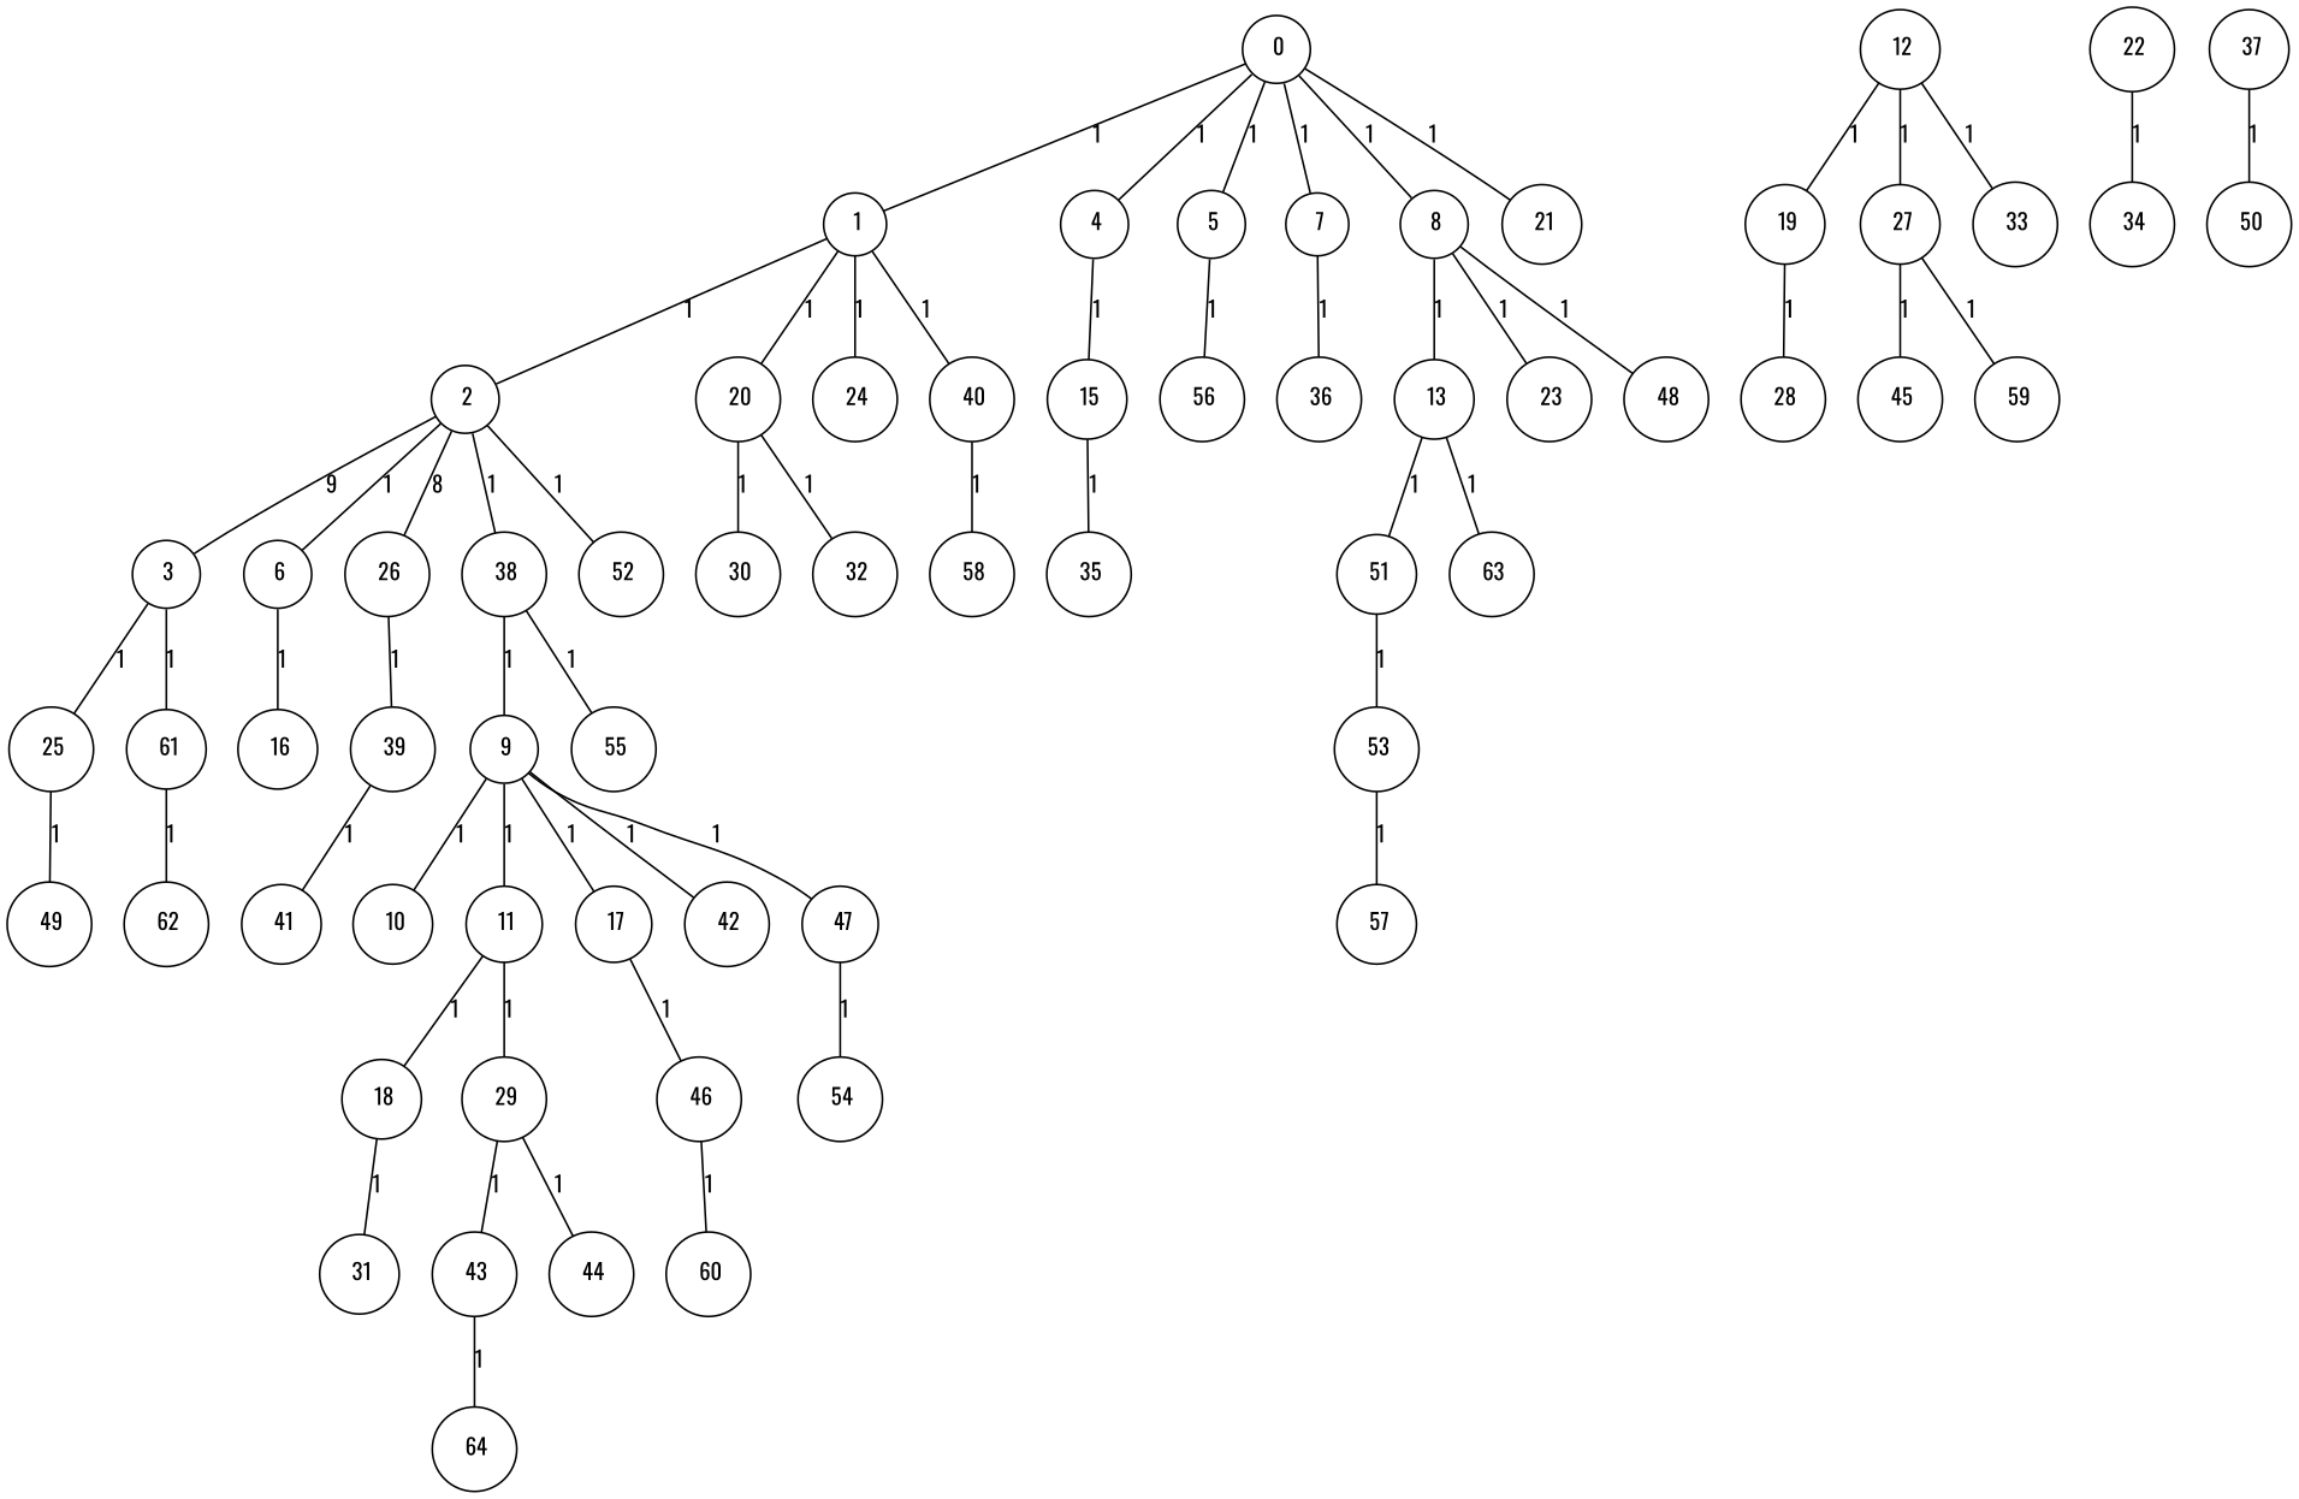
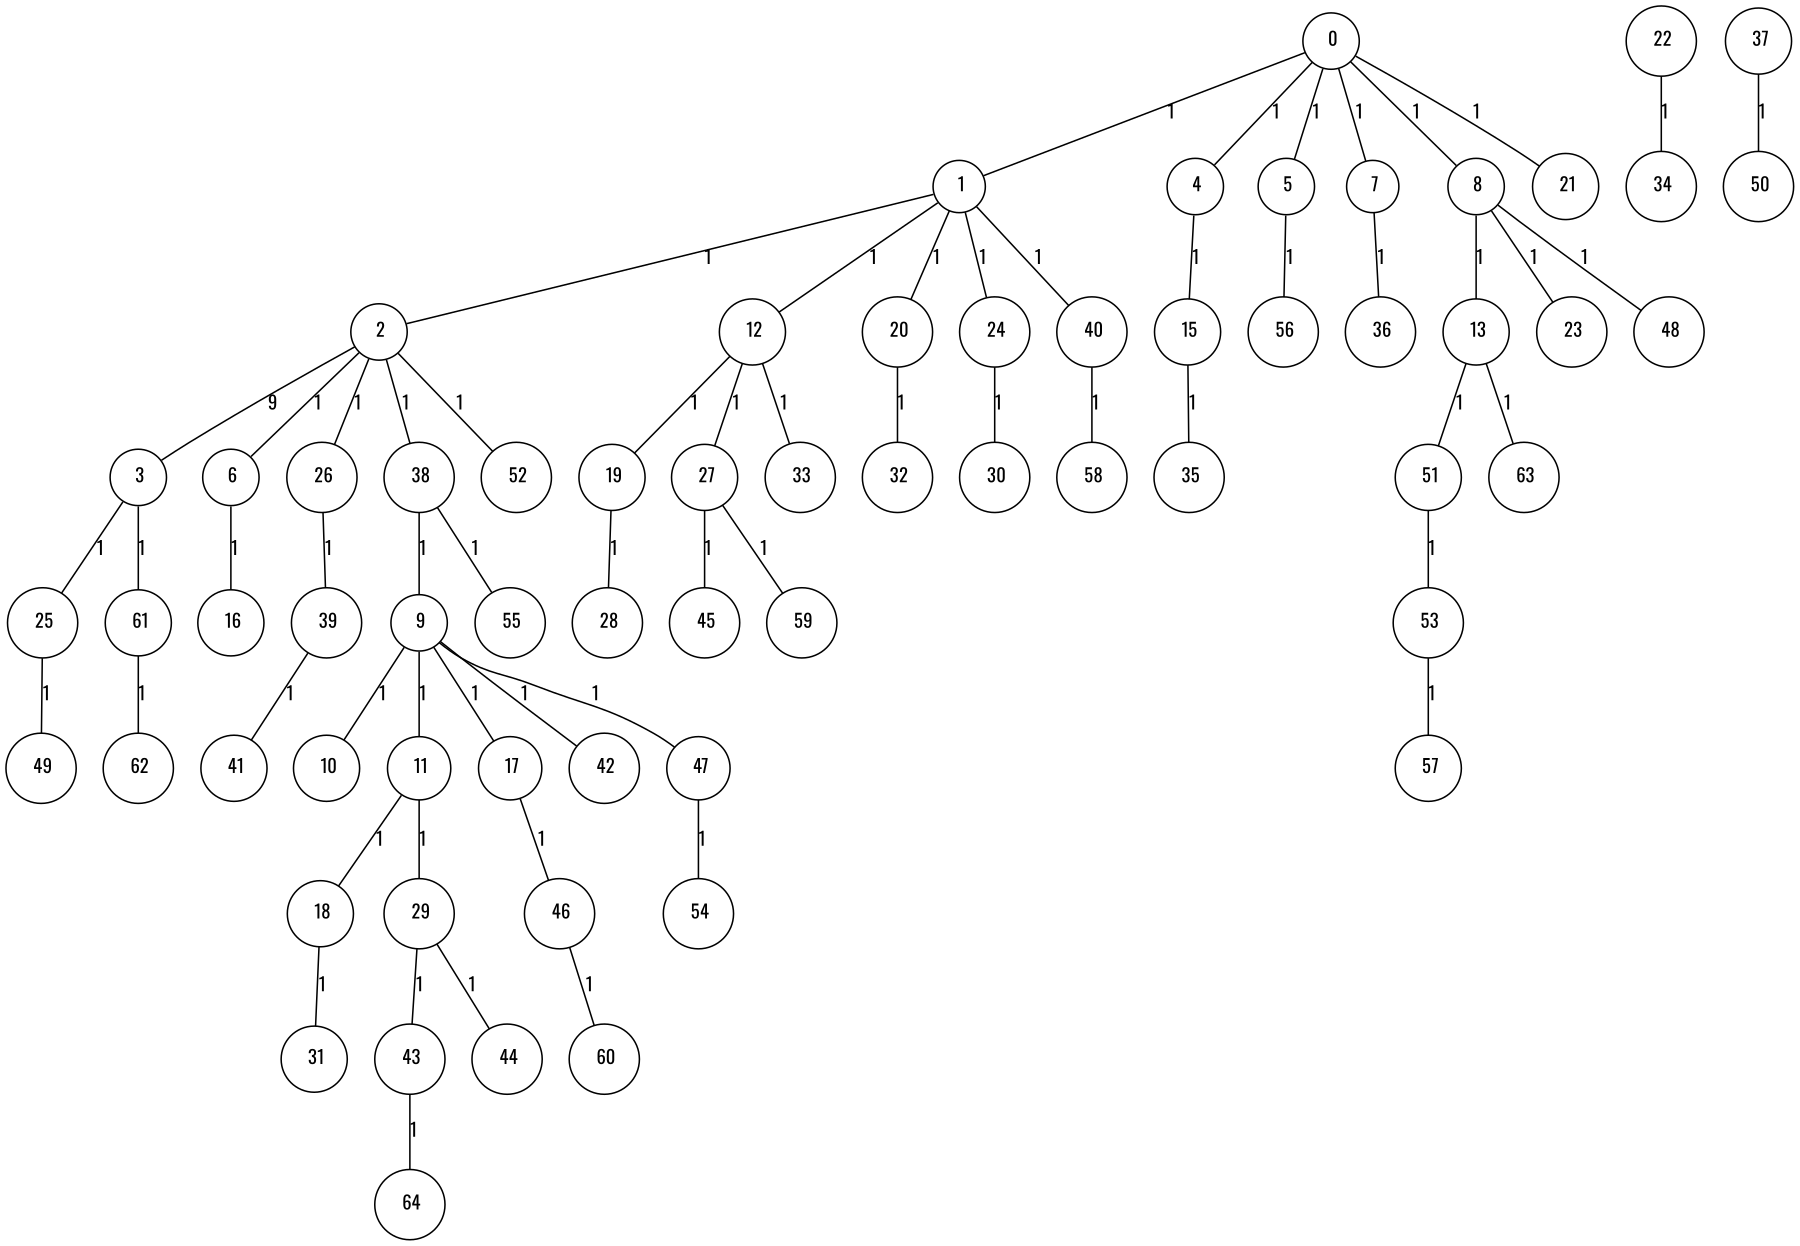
  graph {
    fixedsize="true;"
    fontname=Oswald
    node [color=black fontname=Oswald fontsize=12 hight=.12 shape=circle]
    edge [fontname=Oswald fontsize=12]
    n1 [label=" 0" width=.12]
    n2 [label=" 1" width=.12]
    n3 [label=" 4" width=.12]
    n4 [label=" 5" width=.12]
    n5 [label=" 7" width=.12]
    n6 [label=" 8" width=.12]
    n7 [label=" 21" width=.12]
    n8 [label=" 2" width=.12]
    n9 [label=" 12" width=.12]
    n10 [label=" 20" width=.12]
    n11 [label=" 24" width=.12]
    n12 [label=" 40" width=.12]
    n13 [label=" 15" width=.12]
    n14 [label=" 56" width=.12]
    n15 [label=" 36" width=.12]
    n16 [label=" 13" width=.12]
    n17 [label=" 23" width=.12]
    n18 [label=" 48" width=.12]
    n19 [label=" 3" width=.12]
    n20 [label=" 6" width=.12]
    n21 [label=" 26" width=.12]
    n22 [label=" 38" width=.12]
    n23 [label=" 52" width=.12]
    n24 [label=" 19" width=.12]
    n25 [label=" 27" width=.12]
    n26 [label=" 33" width=.12]
    n27 [label=" 30" width=.12]
    n28 [label=" 32" width=.12]
    n29 [label=" 58" width=.12]
    n30 [label=" 25" width=.12]
    n31 [label=" 61" width=.12]
    n32 [label=" 16" width=.12]
    n33 [label=" 9" width=.12]
    n34 [label=" 10" width=.12]
    n35 [label=" 11" width=.12]
    n36 [label=" 17" width=.12]
    n37 [label=" 42" width=.12]
    n38 [label=" 47" width=.12]
    n39 [label=" 39" width=.12]
    n40 [label=" 55" width=.12]
    n41 [label=" 49" width=.12]
    n42 [label=" 62" width=.12]
    n43 [label=" 35" width=.12]
    n44 [label=" 22" width=.12]
    n45 [label=" 34" width=.12]
    n46 [label=" 51" width=.12]
    n47 [label=" 63" width=.12]
    n48 [label=" 18" width=.12]
    n49 [label=" 29" width=.12]
    n50 [label=" 46" width=.12]
    n51 [label=" 54" width=.12]
    n52 [label=" 31" width=.12]
    n53 [label=" 43" width=.12]
    n54 [label=" 44" width=.12]
    n55 [label=" 28" width=.12]
    n56 [label=" 45" width=.12]
    n57 [label=" 59" width=.12]
    n58 [label=" 53" width=.12]
    n59 [label=" 60" width=.12]
    n60 [label=" 37" width=.12]
    n61 [label=" 50" width=.12]
    n62 [label=" 41" width=.12]
    n63 [label=" 64" width=.12]
    n64 [label=" 57" width=.12]
    n1 -- n2 [label=1]
    n1 -- n3 [label=1]
    n1 -- n4 [label=1]
    n1 -- n5 [label=1]
    n1 -- n6 [label=1]
    n1 -- n7 [label=1]
    n2 -- n8 [label=1]
+   n2 -- n9 [label=1]
    n2 -- n10 [label=1]
    n2 -- n11 [label=1]
    n2 -- n12 [label=1]
    n3 -- n13 [label=1]
    n4 -- n14 [label=1]
    n5 -- n15 [label=1]
    n6 -- n16 [label=1]
    n6 -- n17 [label=1]
    n6 -- n18 [label=1]
    n8 -- n19 [label=9]
    n8 -- n20 [label=1]
-   n8 -- n21 [label=8]
+   n8 -- n21 [label=1]
    n8 -- n22 [label=1]
    n8 -- n23 [label=1]
    n9 -- n24 [label=1]
    n9 -- n25 [label=1]
    n9 -- n26 [label=1]
-   n10 -- n27 [label=1]
+   n11 -- n27 [label=1]
    n10 -- n28 [label=1]
    n12 -- n29 [label=1]
    n13 -- n43 [label=1]
    n16 -- n46 [label=1]
    n16 -- n47 [label=1]
    n19 -- n30 [label=1]
    n19 -- n31 [label=1]
    n20 -- n32 [label=1]
    n21 -- n39 [label=1]
    n22 -- n33 [label=1]
    n22 -- n40 [label=1]
    n24 -- n55 [label=1]
    n25 -- n56 [label=1]
    n25 -- n57 [label=1]
    n30 -- n41 [label=1]
    n31 -- n42 [label=1]
    n33 -- n34 [label=1]
    n33 -- n35 [label=1]
    n33 -- n36 [label=1]
    n33 -- n37 [label=1]
    n33 -- n38 [label=1]
    n35 -- n48 [label=1]
    n35 -- n49 [label=1]
    n36 -- n50 [label=1]
    n38 -- n51 [label=1]
    n39 -- n62 [label=1]
    n44 -- n45 [label=1]
    n46 -- n58 [label=1]
    n48 -- n52 [label=1]
    n49 -- n53 [label=1]
    n49 -- n54 [label=1]
    n50 -- n59 [label=1]
    n53 -- n63 [label=1]
    n58 -- n64 [label=1]
    n60 -- n61 [label=1]
  }
